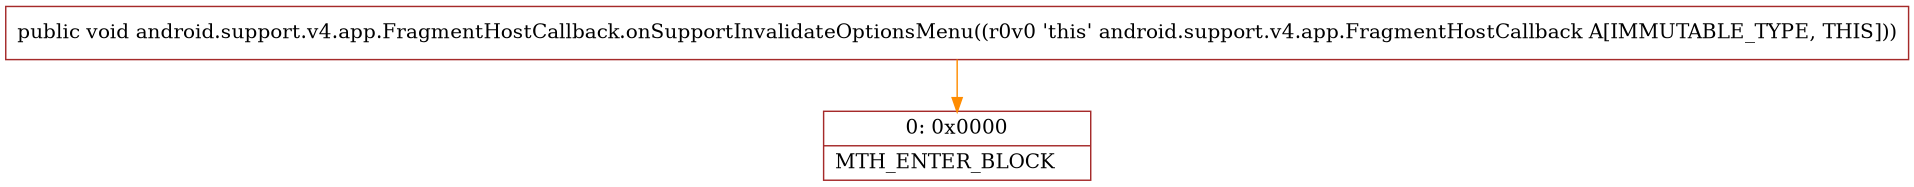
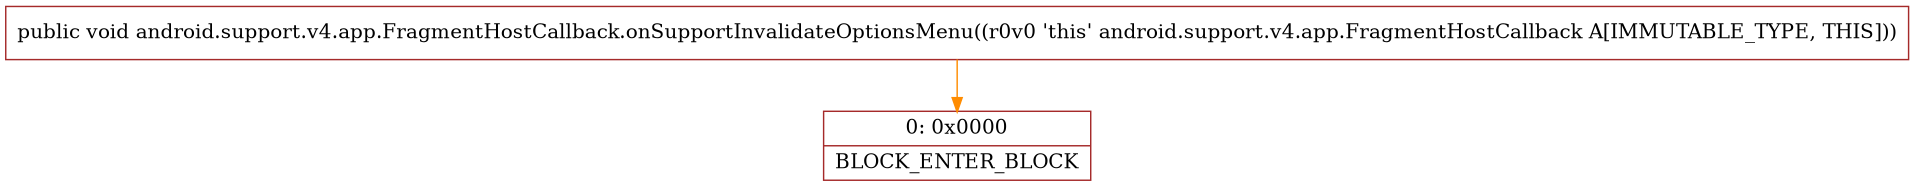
  digraph {
    node [color=brown shape=record]
-   n1 [label="{0\:\ 0x0000|MTH_ENTER_BLOCK\l}"]
+   n1 [label="{0\:\ 0x0000|BLOCK_ENTER_BLOCK\l}"]
    n2 [label="{public void android.support.v4.app.FragmentHostCallback.onSupportInvalidateOptionsMenu((r0v0 'this' android.support.v4.app.FragmentHostCallback A[IMMUTABLE_TYPE, THIS])) }"]
    subgraph cluster_1 {
      label="R(0)"
    }
    n2 -> n1 [color=darkorange arrowhead=normal]
  }
